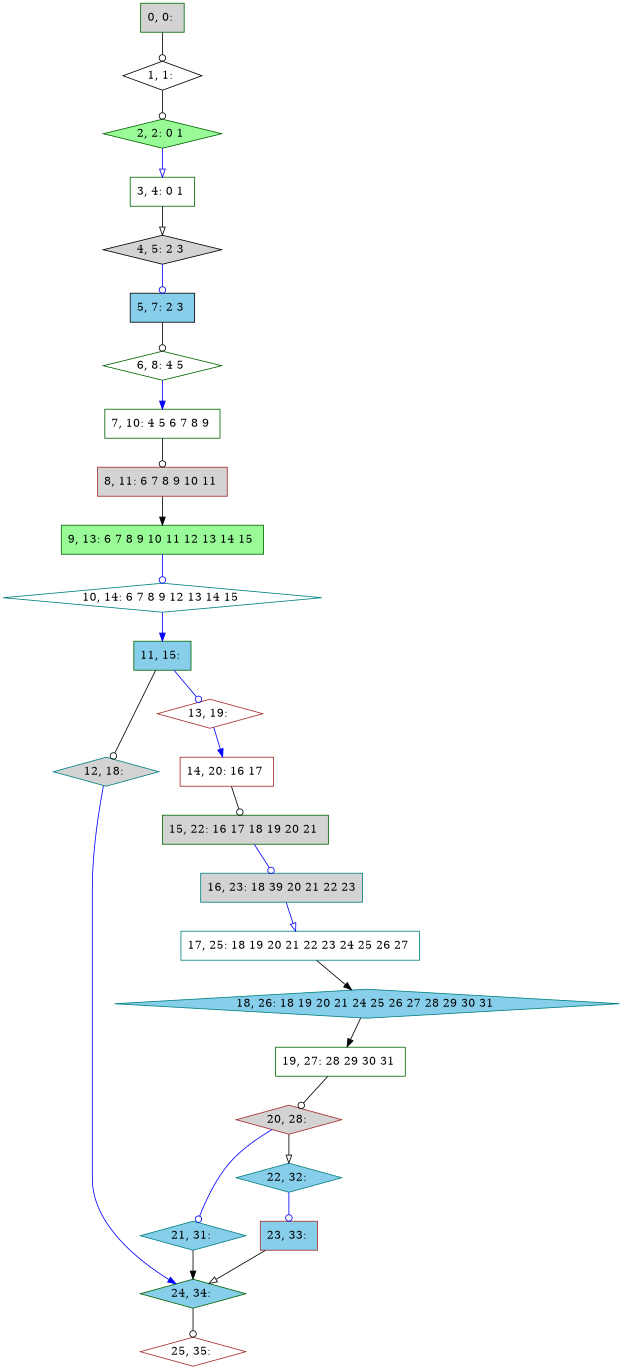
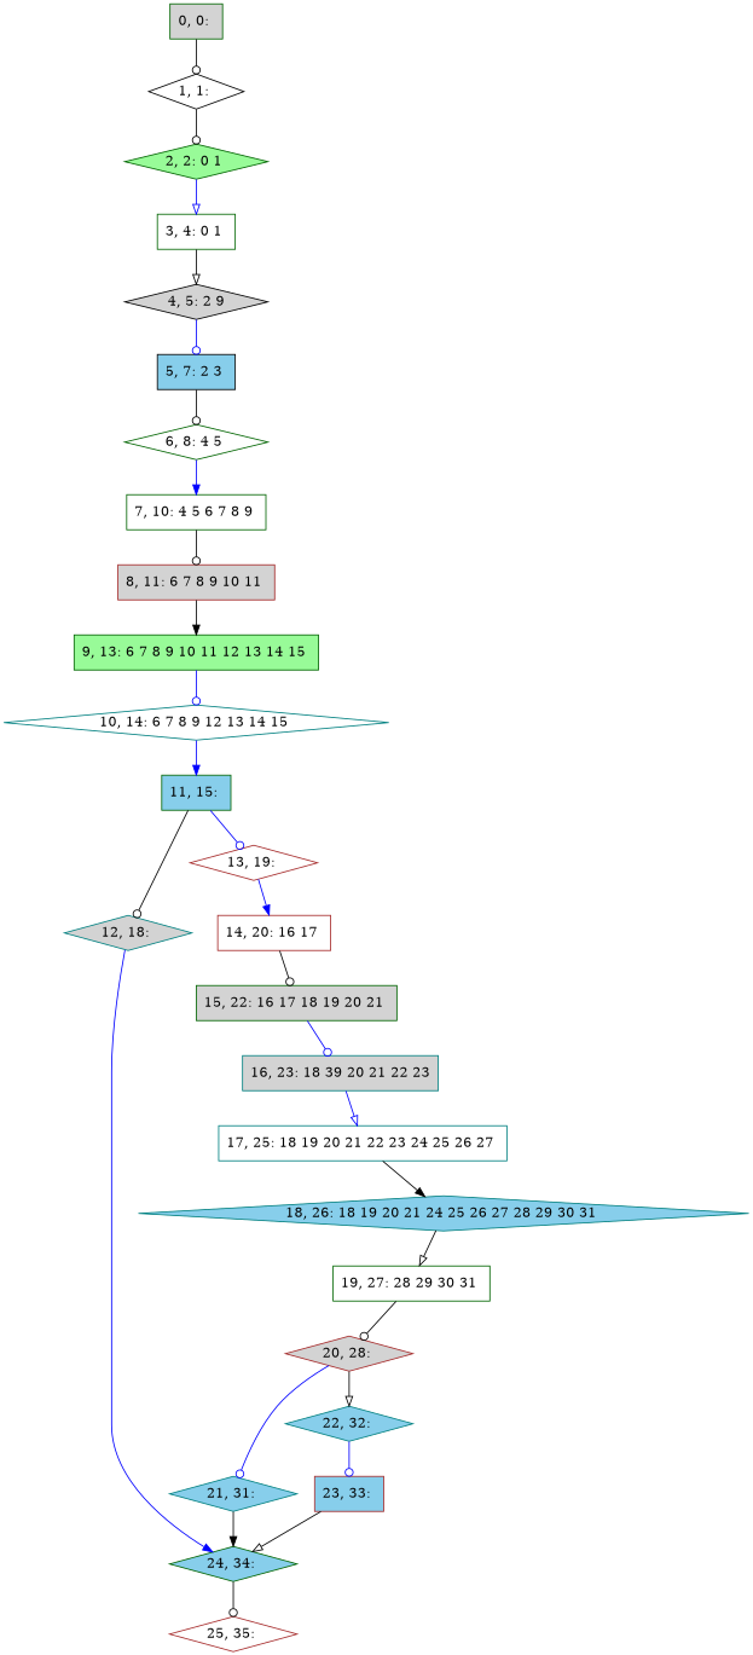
  digraph {
    node [color=darkgreen fillcolor=white shape=box style=filled]
    edge [arrowhead=odot color=black]
    n1 [fillcolor=lightgrey label="0, 0: "]
    n2 [color=black label="1, 1: " shape=diamond]
    n3 [fillcolor=palegreen label="2, 2: 0 1 " shape=diamond]
    n4 [label="3, 4: 0 1 "]
-   n5 [color=black fillcolor=lightgrey label="4, 5: 2 3 " shape=diamond]
+   n5 [color=black fillcolor=lightgrey label="4, 5: 2 9" shape=diamond]
    n6 [color=black fillcolor=skyblue label="5, 7: 2 3 "]
    n7 [label="6, 8: 4 5 " shape=diamond]
    n8 [label="7, 10: 4 5 6 7 8 9 "]
    n9 [color=brown fillcolor=lightgrey label="8, 11: 6 7 8 9 10 11 "]
    n10 [fillcolor=palegreen label="9, 13: 6 7 8 9 10 11 12 13 14 15 "]
    n11 [color=teal label="10, 14: 6 7 8 9 12 13 14 15 " shape=diamond]
    n12 [fillcolor=skyblue label="11, 15: "]
    n13 [color=teal fillcolor=lightgrey label="12, 18: " shape=diamond]
    n14 [color=brown label="13, 19: " shape=diamond]
    n15 [fillcolor=skyblue label="24, 34: " shape=diamond]
    n16 [color=brown label="14, 20: 16 17 "]
    n17 [color=brown label="25, 35: " shape=diamond]
    n18 [fillcolor=lightgrey label="15, 22: 16 17 18 19 20 21 "]
    n19 [color=teal fillcolor=lightgrey label="16, 23: 18 39 20 21 22 23"]
    n20 [color=teal label="17, 25: 18 19 20 21 22 23 24 25 26 27 "]
    n21 [color=teal fillcolor=skyblue label="18, 26: 18 19 20 21 24 25 26 27 28 29 30 31 " shape=diamond]
    n22 [label="19, 27: 28 29 30 31 "]
    n23 [color=brown fillcolor=lightgrey label="20, 28: " shape=diamond]
    n24 [color=teal fillcolor=skyblue label="21, 31: " shape=diamond]
    n25 [color=teal fillcolor=skyblue label="22, 32: " shape=diamond]
    n26 [color=brown fillcolor=skyblue label="23, 33: "]
    n1 -> n2
    n2 -> n3
    n3 -> n4 [arrowhead=onormal color=blue]
    n4 -> n5 [arrowhead=onormal]
    n5 -> n6 [color=blue]
    n6 -> n7
    n7 -> n8 [arrowhead=normal color=blue]
    n8 -> n9
    n9 -> n10 [arrowhead=normal]
    n10 -> n11 [color=blue]
    n11 -> n12 [arrowhead=normal color=blue]
    n12 -> n13
    n12 -> n14 [color=blue]
    n13 -> n15 [arrowhead=normal color=blue]
    n14 -> n16 [arrowhead=normal color=blue]
    n15 -> n17
    n16 -> n18
    n18 -> n19 [color=blue]
    n19 -> n20 [arrowhead=onormal color=blue]
    n20 -> n21 [arrowhead=normal]
-   n21 -> n22 [arrowhead=normal]
+   n21 -> n22 [arrowhead=onormal]
    n22 -> n23
    n23 -> n24 [color=blue]
    n23 -> n25 [arrowhead=onormal]
    n24 -> n15 [arrowhead=normal]
    n25 -> n26 [color=blue]
    n26 -> n15 [arrowhead=onormal]
  }
